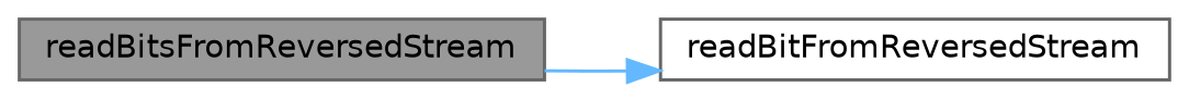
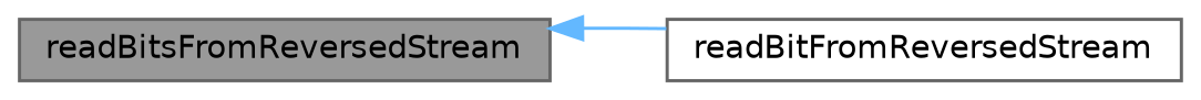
  digraph {
    rankdir=LR
    node [fontname=Helvetica fontsize=10 shape=box style=filled]
    n1 [color=gray40 fillcolor=grey60 fontcolor=black height=0.2 label=readBitsFromReversedStream width=0.4]
    n2 [color=grey40 fillcolor=white height=0.2 label=readBitFromReversedStream width=0.4]
-   n1 -> n2 [color=steelblue1 fontname=Helvetica fontsize=10 labelfontname=Helvetica labelfontsize=10 style=solid]
+   n2 -> n1 [color=steelblue1 fontname=Helvetica fontsize=10 labelfontname=Helvetica labelfontsize=10 style=solid]
  }
